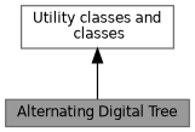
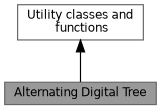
  digraph {
    rankdir=TB
    node [fontname=Helvetica fontsize=10 shape=box style=filled]
    n1 [color=gray40 fillcolor=grey60 fontcolor=black height=0.2 label="Alternating Digital Tree" width=0.4]
-   n2 [color=grey40 fillcolor=white height=0.2 label="Utility classes and\l classes" width=0.4]
+   n2 [color=grey40 fillcolor=white height=0.2 label="Utility classes and\l functions" width=0.4]
    n2 -> n1 [dir=back fontname=Helvetica fontsize=10 labelfontname=Helvetica labelfontsize=10 shape=plaintext style=solid]
  }
